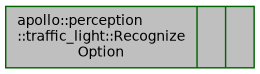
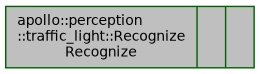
  digraph {
    rankdir=LR
-   n1 [color=darkgreen fillcolor=grey75 fontcolor=black fontname=Helvetica fontsize=10 height=0.2 label="{apollo::perception\l::traffic_light::Recognize\lOption\n||}" shape=record style=filled width=0.4]
+   n1 [color=darkgreen fillcolor=grey75 fontcolor=black fontname=Helvetica fontsize=10 height=0.2 label="{apollo::perception\l::traffic_light::Recognize\lRecognize\n||}" shape=record style=filled width=0.4]
  }
